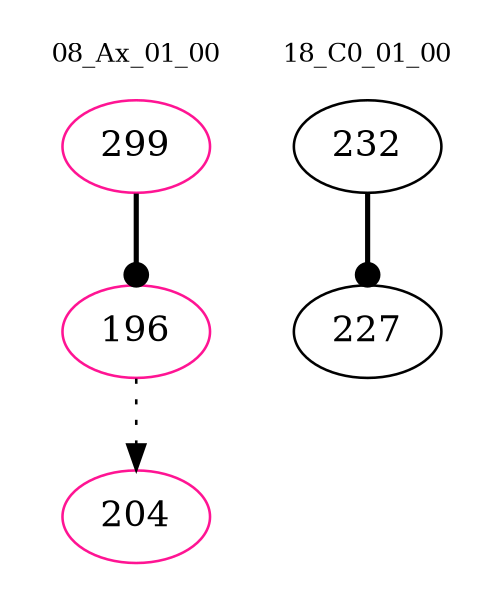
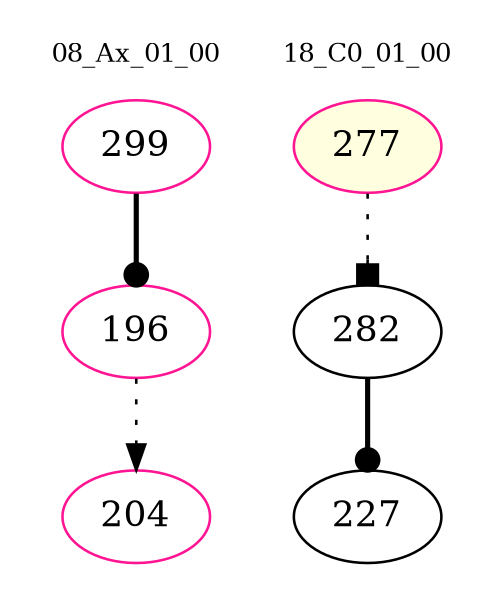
  digraph {
    node [color=deeppink fillcolor=white style=filled]
    edge [arrowhead=dot color=black style=bold]
    n1 [label=299]
    n2 [label=196]
    n3 [label=204]
-   n5 [color=black label=232]
+   n4 [fillcolor=lightyellow label=277]
+   n5 [color=black label=282]
    n6 [color=black label=227]
    subgraph cluster_1 {
      color=white
      fontsize=10
      label="08_Ax_01_00"
      n1
      n2
      n3
    }
    subgraph cluster_2 {
      color=white
      fontsize=10
      label="18_C0_01_00"
+     n4
      n5
      n6
    }
    n1 -> n2
    n2 -> n3 [arrowhead=normal style=dotted]
+   n4 -> n5 [arrowhead=box style=dotted]
    n5 -> n6
  }
